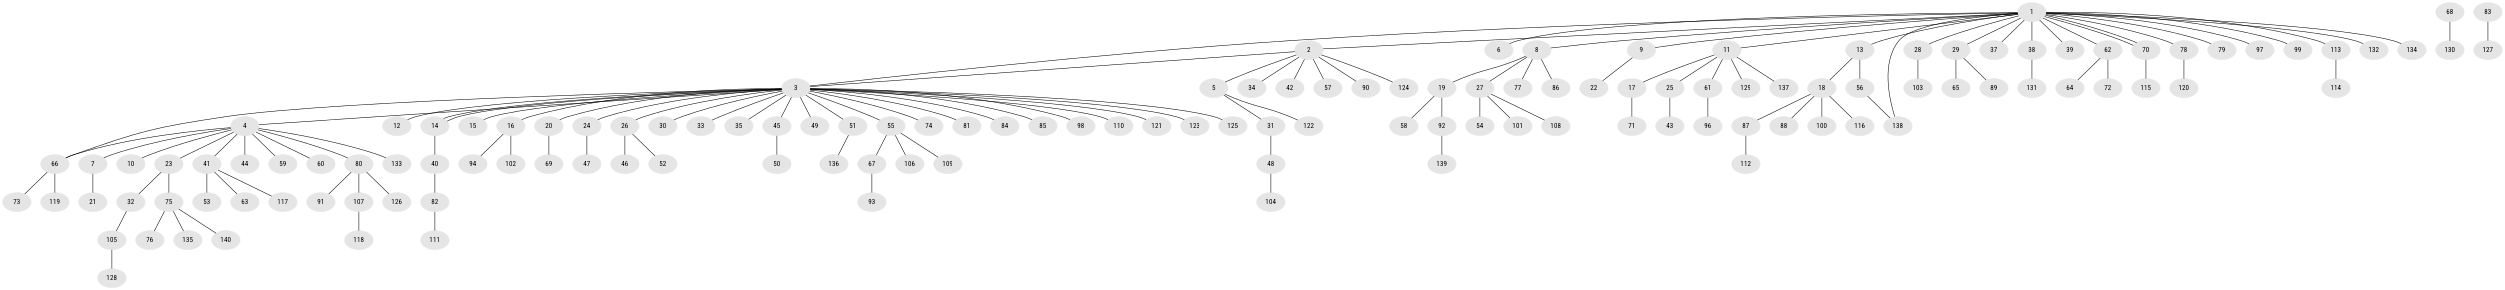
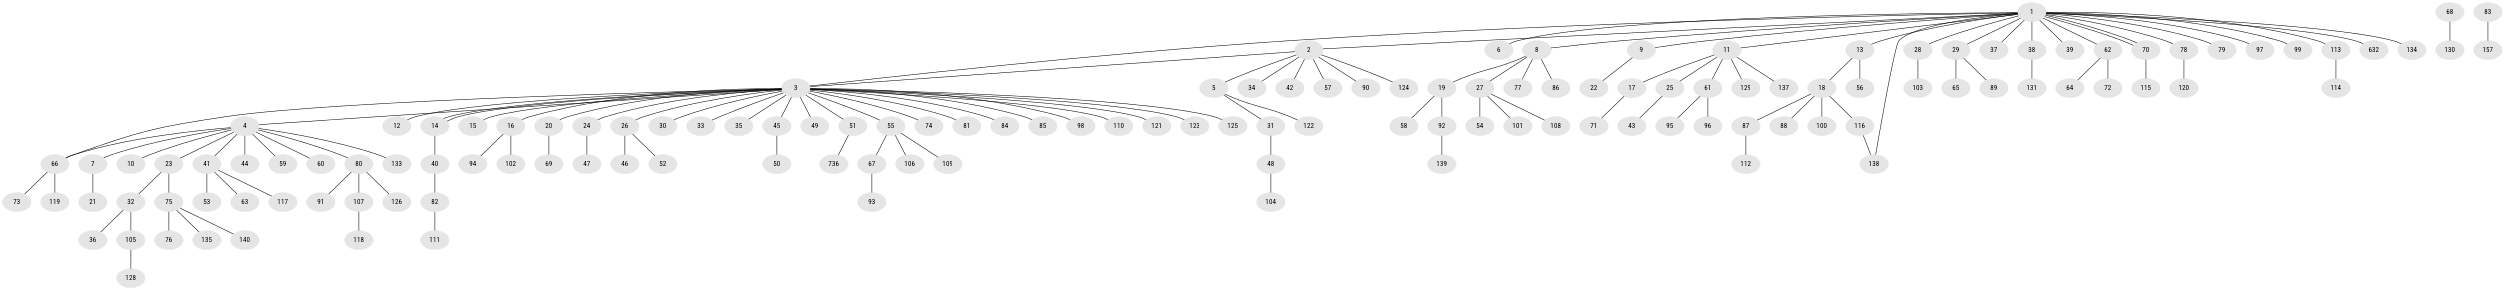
  graph {
    fontname="Roboto Condensed"
    node [color=gray90 fontname="Roboto Condensed" style=filled]
    edge [fontname="Roboto Condensed"]
    1
    2
    3
    6
    8
    9
    11
    13
    28
    29
    37
    38
    39
    62
    70
    78
    79
    97
    99
    113
-   132
+   132 [label=632]
    134
    138
    5
    34
    42
    57
    90
    124
    4
    12
    14
    15
    16
    20
    24
    26
    30
    33
    35
    45
    49
    51
    55
    66
    74
    81
    84
    85
    98
    110
    121
    123
    125
    19
    27
    77
    86
    22
    17
    25
    61
    129
    137
    18
    56
    103
    65
    89
    131
    64
    72
    115
    120
    114
    31
    122
    7
    10
    23
    41
    44
    59
    60
    80
    133
    40
    94
    102
    69
    47
    46
    52
    50
-   136
+   136 [label=736]
    67
    106
    109
    73
    119
    68
    130
    21
    32
    75
    53
    63
    117
    91
    107
    126
    48
    58
    92
    54
    101
    108
    71
    43
+   95
    96
    87
    88
    100
    116
    82
    112
    139
+   36
    105
    76
    135
    140
    104
    128
    111
    83
-   127
+   127 [label=157]
    93
    118
    1 -- 2
    1 -- 3
    1 -- 6
    1 -- 8
    1 -- 9
    1 -- 11
    1 -- 13
    1 -- 28
    1 -- 29
    1 -- 37
    1 -- 38
    1 -- 39
    1 -- 62
    1 -- 70
    1 -- 70
    1 -- 78
    1 -- 79
    1 -- 97
    1 -- 99
    1 -- 113
    1 -- 132
    1 -- 134
    1 -- 138
    2 -- 3
    2 -- 5
    2 -- 34
    2 -- 42
    2 -- 57
    2 -- 90
    2 -- 124
    3 -- 4
    3 -- 12
    3 -- 14
    3 -- 14
    3 -- 15
    3 -- 16
    3 -- 20
    3 -- 24
    3 -- 26
    3 -- 30
    3 -- 33
    3 -- 35
    3 -- 45
    3 -- 49
    3 -- 51
    3 -- 55
    3 -- 66
    3 -- 74
    3 -- 81
    3 -- 84
    3 -- 85
    3 -- 98
    3 -- 110
    3 -- 121
    3 -- 123
    3 -- 125
    8 -- 19
    8 -- 27
    8 -- 77
    8 -- 86
    9 -- 22
    11 -- 17
    11 -- 25
    11 -- 61
    11 -- 129
    11 -- 137
    13 -- 18
    13 -- 56
    28 -- 103
    29 -- 65
    29 -- 89
    38 -- 131
    62 -- 64
    62 -- 72
    70 -- 115
    78 -- 120
    113 -- 114
    5 -- 31
    5 -- 122
    4 -- 66
    4 -- 7
    4 -- 10
    4 -- 23
    4 -- 41
    4 -- 44
    4 -- 59
    4 -- 60
    4 -- 80
    4 -- 133
    14 -- 40
    16 -- 94
    16 -- 102
    20 -- 69
    24 -- 47
    26 -- 46
    26 -- 52
    45 -- 50
    51 -- 136
    55 -- 67
    55 -- 106
    55 -- 109
    66 -- 73
    66 -- 119
    19 -- 58
    19 -- 92
    27 -- 54
    27 -- 101
    27 -- 108
    17 -- 71
    25 -- 43
+   61 -- 95
    61 -- 96
    18 -- 87
    18 -- 88
    18 -- 100
    18 -- 116
    31 -- 48
    7 -- 21
    23 -- 32
    23 -- 75
    41 -- 53
    41 -- 63
    41 -- 117
    80 -- 91
    80 -- 107
    80 -- 126
    40 -- 82
    67 -- 93
    68 -- 130
+   32 -- 36
    32 -- 105
    75 -- 76
    75 -- 135
    75 -- 140
    107 -- 118
    48 -- 104
    92 -- 139
    87 -- 112
-   56 -- 138
+   116 -- 138
    82 -- 111
    105 -- 128
    83 -- 127
  }
